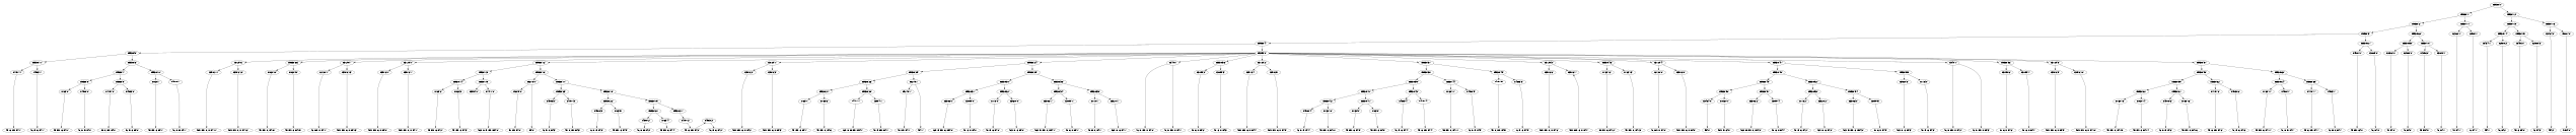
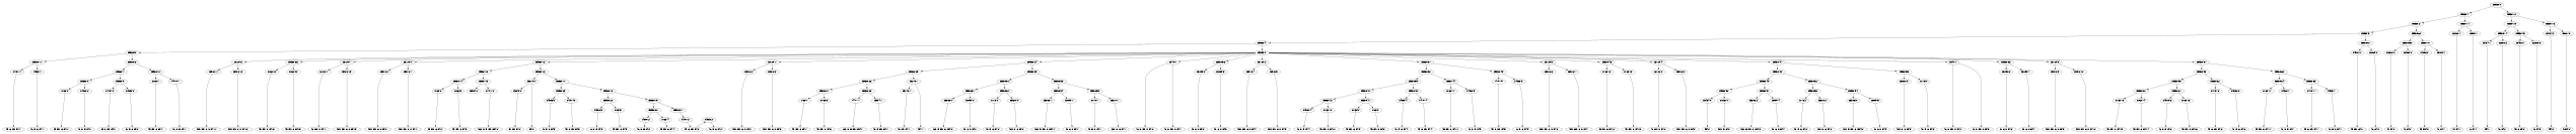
  digraph {
    "L5538(0)"
    "L5538(1)"
    "L5538(72)"
    "L5538(2)"
    "L5538(71)"
    "L5538(73)"
    "L5538(76)"
    "L5538(3)"
    "L5538(68)"
    "L-2302(1)"
    "L2588(1)"
    "L5538(74)"
    "L5538(75)"
    "L3464(2)"
    "L5007(0)"
    "L5538(4)"
    "L5538(67)"
    "L5538(69)"
    "L5538(70)"
    "L3464(1)"
    "L2588(2)"
    "L3496(0)"
    "L2588(3)"
    "L5538(5)"
    "L5353(0)"
    "L4581(0)"
    "L3009(0)"
    "L-2302(0)"
    "L2588(0)"
    "L4296(0)"
    "L3009(1)"
    "L5538(6)"
    "L5538(11)"
    "L3729(0)"
    "L5538(12)"
    "L3729(1)"
    "L5538(24)"
    "L340(0)"
    "L5538(36)"
    "L3729(2)"
    "L5538(37)"
    "L3729(3)"
    "L5538(46)"
    "L3729(4)"
    "L5538(47)"
    "L340(1)"
    "L5538(56)"
    "L3729(5)"
    "L5538(57)"
    "L3729(6)"
    "L5538(66)"
    "L3729(7)"
    "L5538(7)"
    "L5538(10)"
    "L4197(1)"
    "L4583(1)"
    "L3576(0)"
    "L3576(1)"
    "L5538(13)"
    "L5538(16)"
    "L3576(2)"
    "L3576(3)"
    "L5538(25)"
    "L5538(29)"
    "L3099(2)"
    "L3099(3)"
    "L3576(4)"
    "L3576(5)"
    "L5538(38)"
    "L5538(45)"
    "L3576(6)"
    "L3576(7)"
    "L763(12)"
    "L763(13)"
    "L2720(0)"
    "L3576(8)"
    "L5538(48)"
    "L5538(55)"
    "L3099(6)"
    "L3099(7)"
    "L3576(9)"
    "L3576(10)"
    "L5538(58)"
    "L5538(63)"
    "L3576(11)"
    "L3576(12)"
    "L763(18)"
    "L763(19)"
    "L2720(1)"
    "L3576(13)"
    "L5538(8)"
    "L5538(9)"
    "L763(1)"
    "L4508(1)"
    "L5538(14)"
    "L5538(15)"
    "L5275(0)"
    "L5538(17)"
    "L5538(26)"
    "L5275(1)"
    "L5538(30)"
    "L5538(33)"
    "L5538(39)"
    "L5538(44)"
    "L4197(5)"
    "L4583(5)"
    "L5538(49)"
    "L5538(52)"
    "L3520(3)"
    "L113(3)"
    "L5538(59)"
    "L5538(62)"
    "L5538(64)"
    "L5538(65)"
    "L763(0)"
    "L4508(0)"
    "L4197(0)"
    "L4583(0)"
    "L763(2)"
    "L763(3)"
    "L3994(0)"
    "L4471(0)"
    "L5248(0)"
    "L5538(18)"
    "L5538(23)"
    "L5538(27)"
    "L5538(28)"
    "L5248(1)"
    "L5538(31)"
    "L5538(32)"
    "L5538(34)"
    "L5538(35)"
    "L5538(40)"
    "L5538(43)"
    "L763(11)"
    "L4508(5)"
    "L5538(50)"
    "L5538(51)"
    "L5538(53)"
    "L5538(54)"
    "L5538(60)"
    "L5538(61)"
    "L4197(6)"
    "L4583(6)"
    "L763(17)"
    "L4508(7)"
    "L4197(7)"
    "L4583(7)"
    "L5538(19)"
    "L5538(22)"
    "L4197(3)"
    "L4583(3)"
    "L763(6)"
    "L763(7)"
    "L3994(1)"
    "L4471(1)"
    "L3099(0)"
    "L3386(0)"
    "L3520(0)"
    "L113(0)"
    "L3099(1)"
    "L3386(1)"
    "L3520(1)"
    "L113(1)"
    "L5538(41)"
    "L5538(42)"
    "L4197(4)"
    "L4583(4)"
    "L1832(0)"
    "L3464(0)"
    "L3099(4)"
    "L3386(2)"
    "L3520(2)"
    "L113(2)"
    "L3099(5)"
    "L3386(3)"
    "L763(14)"
    "L763(15)"
    "L763(16)"
    "L4508(6)"
    "L5538(20)"
    "L5538(21)"
    "L763(5)"
    "L4508(3)"
    "L763(8)"
    "L763(9)"
    "L763(10)"
    "L4508(4)"
    "L763(4)"
    "L4508(2)"
    "L4197(2)"
    "L4583(2)"
    "[E  Fis  G  B](0)"
    "[C  D  E  A](0)"
    "[E  G  Ais  B](0)"
    "[C  E  G  B](0)"
    "[E  Fis  G  B](1)"
    "[C  D  E  A](1)"
    "[E  G  Ais  B](1)"
    "[C  E  G  B](1)"
    "[Dis  Fis  G  A  B](0)"
    "[Dis  Fis  G  A  B](1)"
    "[E  Fis  G  B](2)"
    "[E  Fis  G  B](3)"
    "[Cis  D  E  Fis  Ais](0)"
    "[D  Ais  B](0)"
    "[B](0)"
    "[E  Fis  G  B](4)"
    "[C  D  E  A](2)"
    "[E  G  Ais  B](2)"
    "[C  E  G  B](2)"
    "[E  Fis  G  B](5)"
    "[C  D  E  A](3)"
    "[E  G  Ais  B](3)"
    "[C  E  G  B](3)"
    "[Dis  Fis  G  A  B](2)"
    "[Dis  Fis  G  A  B](3)"
    "[E  Fis  G  B](6)"
    "[E  Fis  G  B](7)"
    "[D  E  Fis  B](1)"
    "[Cis  D  E  Fis  Ais](1)"
    "[D  Ais  B](1)"
    "[B](1)"
    "[D  G  A  B](0)"
    "[Cis  E  Fis  G  Ais](0)"
    "[Cis  D  G  B](0)"
    "[D  E  G  B](0)"
    "[D  G  A  B](1)"
    "[Cis  E  Fis  G  Ais](1)"
    "[Cis  D  G  B](1)"
    "[D  E  G  B](1)"
    "[C  D  Fis  A  B](0)"
    "[C  D  Fis  A  B](1)"
    "[D  G  A  B](2)"
    "[D  G  A  B](3)"
    "[Dis  Fis  G  A  B](4)"
    "[Dis  Fis  G  A  B](5)"
    "[E  Fis  G  B](8)"
    "[E  Fis  G  B](9)"
    "[E  Fis  G  B](10)"
    "[C  D  E  A](4)"
    "[E  G  Ais  B](4)"
    "[C  E  G  B](4)"
    "[E  Fis  G  B](11)"
    "[C  D  E  A](5)"
    "[E  G  Ais  B](5)"
    "[C  E  G  B](5)"
    "[Dis  Fis  G  A  B](6)"
    "[Dis  Fis  G  A  B](7)"
    "[E  Fis  G  B](12)"
    "[E  Fis  G  B](13)"
    "[C  Dis  A  B](0)"
    "[Dis  Fis  G  A  B](8)"
    "[Dis  E  G](0)"
    "[E](0)"
    "[D  G  A  B](4)"
    "[Cis  E  Fis  G  Ais](2)"
    "[Cis  D  G  B](2)"
    "[D  E  G  B](2)"
    "[D  G  A  B](5)"
    "[Cis  E  Fis  G  Ais](3)"
    "[Cis  D  G  B](3)"
    "[D  E  G  B](3)"
    "[C  D  Fis  A  B](2)"
    "[C  D  Fis  A  B](3)"
    "[D  G  A  B](6)"
    "[D  G  A  B](7)"
    "[Dis  Fis  G  A  B](9)"
    "[Dis  Fis  G  A  B](10)"
    "[E  Fis  G  B](14)"
    "[E  Fis  G  B](15)"
    "[E  Fis  G  B](16)"
    "[C  D  E  A](6)"
    "[E  G  Ais  B](6)"
    "[C  E  G  B](6)"
    "[E  Fis  G  B](17)"
    "[C  D  E  A](7)"
    "[E  G  Ais  B](7)"
    "[C  E  G  B](7)"
    "[Dis  Fis  G  A  B](11)"
    "[Dis  Fis  G  A  B](12)"
    "[E  Fis  G  B](18)"
    "[E  Fis  G  B](19)"
    "[C  Dis  A  B](1)"
    "[Dis  Fis  G  A  B](13)"
    "[E  Fis  G](0)"
    "[C  D](0)"
    "[A  B](0)"
    "[C  B](0)"
    "[E  Fis](0)"
    "[C  D](1)"
    "[A  B](1)"
    "[C  B](1)"
    "[E](1)"
    "[C  B](2)"
    "[E  G  B](0)"
    "[C  B](3)"
    "[E](2)"
    "[rest](0)"
    subgraph sub_1 {
      rank=min
      "L5538(0)"
    }
    subgraph sub_2 {
      rank=same
      "L5538(1)"
      "L5538(72)"
    }
    subgraph sub_3 {
      rank=same
      "L5538(2)"
      "L5538(71)"
      "L5538(73)"
      "L5538(76)"
    }
    subgraph sub_4 {
      rank=same
      "L5538(3)"
      "L5538(68)"
      "L-2302(1)"
      "L2588(1)"
      "L5538(74)"
      "L5538(75)"
      "L3464(2)"
      "L5007(0)"
    }
    subgraph sub_5 {
      rank=same
      "L5538(4)"
      "L5538(67)"
      "L5538(69)"
      "L5538(70)"
      "L3464(1)"
      "L2588(2)"
      "L3496(0)"
      "L2588(3)"
    }
    subgraph sub_6 {
      rank=same
      "L5538(5)"
      "L5353(0)"
      "L4581(0)"
      "L3009(0)"
      "L-2302(0)"
      "L2588(0)"
      "L4296(0)"
      "L3009(1)"
    }
    subgraph sub_7 {
      rank=same
      "L5538(6)"
      "L5538(11)"
      "L3729(0)"
      "L5538(12)"
      "L3729(1)"
      "L5538(24)"
      "L340(0)"
      "L5538(36)"
      "L3729(2)"
      "L5538(37)"
      "L3729(3)"
      "L5538(46)"
      "L3729(4)"
      "L5538(47)"
      "L340(1)"
      "L5538(56)"
      "L3729(5)"
      "L5538(57)"
      "L3729(6)"
      "L5538(66)"
      "L3729(7)"
    }
    subgraph sub_8 {
      rank=same
      "L5538(7)"
      "L5538(10)"
      "L4197(1)"
      "L4583(1)"
      "L3576(0)"
      "L3576(1)"
      "L5538(13)"
      "L5538(16)"
      "L3576(2)"
      "L3576(3)"
      "L5538(25)"
      "L5538(29)"
      "L3099(2)"
      "L3099(3)"
      "L3576(4)"
      "L3576(5)"
      "L5538(38)"
      "L5538(45)"
      "L3576(6)"
      "L3576(7)"
      "L763(12)"
      "L763(13)"
      "L2720(0)"
      "L3576(8)"
      "L5538(48)"
      "L5538(55)"
      "L3099(6)"
      "L3099(7)"
      "L3576(9)"
      "L3576(10)"
      "L5538(58)"
      "L5538(63)"
      "L3576(11)"
      "L3576(12)"
      "L763(18)"
      "L763(19)"
      "L2720(1)"
      "L3576(13)"
    }
    subgraph sub_9 {
      rank=same
      "L5538(8)"
      "L5538(9)"
      "L763(1)"
      "L4508(1)"
      "L5538(14)"
      "L5538(15)"
      "L5275(0)"
      "L5538(17)"
      "L5538(26)"
      "L5275(1)"
      "L5538(30)"
      "L5538(33)"
      "L5538(39)"
      "L5538(44)"
      "L4197(5)"
      "L4583(5)"
      "L5538(49)"
      "L5538(52)"
      "L3520(3)"
      "L113(3)"
      "L5538(59)"
      "L5538(62)"
      "L5538(64)"
      "L5538(65)"
    }
    subgraph sub_10 {
      rank=same
      "L763(0)"
      "L4508(0)"
      "L4197(0)"
      "L4583(0)"
      "L763(2)"
      "L763(3)"
      "L3994(0)"
      "L4471(0)"
      "L5248(0)"
      "L5538(18)"
      "L5538(23)"
      "L5538(27)"
      "L5538(28)"
      "L5248(1)"
      "L5538(31)"
      "L5538(32)"
      "L5538(34)"
      "L5538(35)"
      "L5538(40)"
      "L5538(43)"
      "L763(11)"
      "L4508(5)"
      "L5538(50)"
      "L5538(51)"
      "L5538(53)"
      "L5538(54)"
      "L5538(60)"
      "L5538(61)"
      "L4197(6)"
      "L4583(6)"
      "L763(17)"
      "L4508(7)"
      "L4197(7)"
      "L4583(7)"
    }
    subgraph sub_11 {
      rank=same
      "L5538(19)"
      "L5538(22)"
      "L4197(3)"
      "L4583(3)"
      "L763(6)"
      "L763(7)"
      "L3994(1)"
      "L4471(1)"
      "L3099(0)"
      "L3386(0)"
      "L3520(0)"
      "L113(0)"
      "L3099(1)"
      "L3386(1)"
      "L3520(1)"
      "L113(1)"
      "L5538(41)"
      "L5538(42)"
      "L4197(4)"
      "L4583(4)"
      "L1832(0)"
      "L3464(0)"
      "L3099(4)"
      "L3386(2)"
      "L3520(2)"
      "L113(2)"
      "L3099(5)"
      "L3386(3)"
      "L763(14)"
      "L763(15)"
      "L763(16)"
      "L4508(6)"
    }
    subgraph sub_12 {
      rank=same
      "L5538(20)"
      "L5538(21)"
      "L763(5)"
      "L4508(3)"
      "L763(8)"
      "L763(9)"
      "L763(10)"
      "L4508(4)"
    }
    subgraph sub_13 {
      rank=same
      "L763(4)"
      "L4508(2)"
      "L4197(2)"
      "L4583(2)"
    }
    subgraph sub_14 {
      rank=max
      "[E  Fis  G  B](0)"
      "[C  D  E  A](0)"
      "[E  G  Ais  B](0)"
      "[C  E  G  B](0)"
      "[E  Fis  G  B](1)"
      "[C  D  E  A](1)"
      "[E  G  Ais  B](1)"
      "[C  E  G  B](1)"
      "[Dis  Fis  G  A  B](0)"
      "[Dis  Fis  G  A  B](1)"
      "[E  Fis  G  B](2)"
      "[E  Fis  G  B](3)"
      "[Cis  D  E  Fis  Ais](0)"
      "[D  Ais  B](0)"
      "[B](0)"
      "[E  Fis  G  B](4)"
      "[C  D  E  A](2)"
      "[E  G  Ais  B](2)"
      "[C  E  G  B](2)"
      "[E  Fis  G  B](5)"
      "[C  D  E  A](3)"
      "[E  G  Ais  B](3)"
      "[C  E  G  B](3)"
      "[Dis  Fis  G  A  B](2)"
      "[Dis  Fis  G  A  B](3)"
      "[E  Fis  G  B](6)"
      "[E  Fis  G  B](7)"
      "[D  E  Fis  B](1)"
      "[Cis  D  E  Fis  Ais](1)"
      "[D  Ais  B](1)"
      "[B](1)"
      "[D  G  A  B](0)"
      "[Cis  E  Fis  G  Ais](0)"
      "[Cis  D  G  B](0)"
      "[D  E  G  B](0)"
      "[D  G  A  B](1)"
      "[Cis  E  Fis  G  Ais](1)"
      "[Cis  D  G  B](1)"
      "[D  E  G  B](1)"
      "[C  D  Fis  A  B](0)"
      "[C  D  Fis  A  B](1)"
      "[D  G  A  B](2)"
      "[D  G  A  B](3)"
      "[Dis  Fis  G  A  B](4)"
      "[Dis  Fis  G  A  B](5)"
      "[E  Fis  G  B](8)"
      "[E  Fis  G  B](9)"
      "[E  Fis  G  B](10)"
      "[C  D  E  A](4)"
      "[E  G  Ais  B](4)"
      "[C  E  G  B](4)"
      "[E  Fis  G  B](11)"
      "[C  D  E  A](5)"
      "[E  G  Ais  B](5)"
      "[C  E  G  B](5)"
      "[Dis  Fis  G  A  B](6)"
      "[Dis  Fis  G  A  B](7)"
      "[E  Fis  G  B](12)"
      "[E  Fis  G  B](13)"
      "[C  Dis  A  B](0)"
      "[Dis  Fis  G  A  B](8)"
      "[Dis  E  G](0)"
      "[E](0)"
      "[D  G  A  B](4)"
      "[Cis  E  Fis  G  Ais](2)"
      "[Cis  D  G  B](2)"
      "[D  E  G  B](2)"
      "[D  G  A  B](5)"
      "[Cis  E  Fis  G  Ais](3)"
      "[Cis  D  G  B](3)"
      "[D  E  G  B](3)"
      "[C  D  Fis  A  B](2)"
      "[C  D  Fis  A  B](3)"
      "[D  G  A  B](6)"
      "[D  G  A  B](7)"
      "[Dis  Fis  G  A  B](9)"
      "[Dis  Fis  G  A  B](10)"
      "[E  Fis  G  B](14)"
      "[E  Fis  G  B](15)"
      "[E  Fis  G  B](16)"
      "[C  D  E  A](6)"
      "[E  G  Ais  B](6)"
      "[C  E  G  B](6)"
      "[E  Fis  G  B](17)"
      "[C  D  E  A](7)"
      "[E  G  Ais  B](7)"
      "[C  E  G  B](7)"
      "[Dis  Fis  G  A  B](11)"
      "[Dis  Fis  G  A  B](12)"
      "[E  Fis  G  B](18)"
      "[E  Fis  G  B](19)"
      "[C  Dis  A  B](1)"
      "[Dis  Fis  G  A  B](13)"
      "[E  Fis  G](0)"
      "[C  D](0)"
      "[A  B](0)"
      "[C  B](0)"
      "[E  Fis](0)"
      "[C  D](1)"
      "[A  B](1)"
      "[C  B](1)"
      "[E](1)"
      "[C  B](2)"
      "[E  G  B](0)"
      "[C  B](3)"
      "[E](2)"
      "[rest](0)"
    }
    "L5538(0)" -> "L5538(1)"
    "L5538(0)" -> "L5538(72)"
    "L5538(1)" -> "L5538(2)"
    "L5538(1)" -> "L5538(71)"
    "L5538(72)" -> "L5538(73)"
    "L5538(72)" -> "L5538(76)"
    "L5538(2)" -> "L5538(3)"
    "L5538(2)" -> "L5538(68)"
    "L5538(71)" -> "L-2302(1)"
    "L5538(71)" -> "L2588(1)"
    "L5538(73)" -> "L5538(74)"
    "L5538(73)" -> "L5538(75)"
    "L5538(76)" -> "L3464(2)"
    "L5538(76)" -> "L5007(0)"
    "L5538(3)" -> "L5538(4)"
    "L5538(3)" -> "L5538(67)"
    "L5538(68)" -> "L5538(69)"
    "L5538(68)" -> "L5538(70)"
    "L-2302(1)" -> "[A  B](1)"
    "L2588(1)" -> "[C  B](1)"
    "L5538(74)" -> "L3464(1)"
    "L5538(74)" -> "L2588(2)"
    "L5538(75)" -> "L3496(0)"
    "L5538(75)" -> "L2588(3)"
    "L3464(2)" -> "[E](2)"
    "L5007(0)" -> "[rest](0)"
    "L5538(4)" -> "L5538(5)"
    "L5538(4)" -> "L5353(0)"
    "L5538(67)" -> "L4581(0)"
    "L5538(67)" -> "L3009(0)"
    "L5538(69)" -> "L-2302(0)"
    "L5538(69)" -> "L2588(0)"
    "L5538(70)" -> "L4296(0)"
    "L5538(70)" -> "L3009(1)"
    "L3464(1)" -> "[E](1)"
    "L2588(2)" -> "[C  B](2)"
    "L3496(0)" -> "[E  G  B](0)"
    "L2588(3)" -> "[C  B](3)"
    "L5538(5)" -> "L5538(6)"
    "L5538(5)" -> "L5538(11)"
    "L5353(0)" -> "L3729(0)"
    "L5353(0)" -> "L5538(12)"
    "L5353(0)" -> "L3729(1)"
    "L5353(0)" -> "L5538(24)"
    "L5353(0)" -> "L340(0)"
    "L5353(0)" -> "L5538(36)"
    "L5353(0)" -> "L3729(2)"
    "L5353(0)" -> "L5538(37)"
    "L5353(0)" -> "L3729(3)"
    "L5353(0)" -> "L5538(46)"
    "L5353(0)" -> "L3729(4)"
    "L5353(0)" -> "L5538(47)"
    "L5353(0)" -> "L340(1)"
    "L5353(0)" -> "L5538(56)"
    "L5353(0)" -> "L3729(5)"
    "L5353(0)" -> "L5538(57)"
    "L5353(0)" -> "L3729(6)"
    "L5353(0)" -> "L5538(66)"
    "L5353(0)" -> "L3729(7)"
    "L4581(0)" -> "[E  Fis  G](0)"
    "L3009(0)" -> "[C  D](0)"
    "L-2302(0)" -> "[A  B](0)"
    "L2588(0)" -> "[C  B](0)"
    "L4296(0)" -> "[E  Fis](0)"
    "L3009(1)" -> "[C  D](1)"
    "L5538(6)" -> "L5538(7)"
    "L5538(6)" -> "L5538(10)"
    "L5538(11)" -> "L4197(1)"
    "L5538(11)" -> "L4583(1)"
    "L3729(0)" -> "L3576(0)"
    "L3729(0)" -> "L3576(1)"
    "L5538(12)" -> "L5538(13)"
    "L5538(12)" -> "L5538(16)"
    "L3729(1)" -> "L3576(2)"
    "L3729(1)" -> "L3576(3)"
    "L5538(24)" -> "L5538(25)"
    "L5538(24)" -> "L5538(29)"
    "L340(0)" -> "[C  D  Fis  A  B](0)"
    "L340(0)" -> "[C  D  Fis  A  B](1)"
    "L5538(36)" -> "L3099(2)"
    "L5538(36)" -> "L3099(3)"
    "L3729(2)" -> "L3576(4)"
    "L3729(2)" -> "L3576(5)"
    "L5538(37)" -> "L5538(38)"
    "L5538(37)" -> "L5538(45)"
    "L3729(3)" -> "L3576(6)"
    "L3729(3)" -> "L3576(7)"
    "L5538(46)" -> "L763(12)"
    "L5538(46)" -> "L763(13)"
    "L3729(4)" -> "L2720(0)"
    "L3729(4)" -> "L3576(8)"
    "L5538(47)" -> "L5538(48)"
    "L5538(47)" -> "L5538(55)"
    "L340(1)" -> "[C  D  Fis  A  B](2)"
    "L340(1)" -> "[C  D  Fis  A  B](3)"
    "L5538(56)" -> "L3099(6)"
    "L5538(56)" -> "L3099(7)"
    "L3729(5)" -> "L3576(9)"
    "L3729(5)" -> "L3576(10)"
    "L5538(57)" -> "L5538(58)"
    "L5538(57)" -> "L5538(63)"
    "L3729(6)" -> "L3576(11)"
    "L3729(6)" -> "L3576(12)"
    "L5538(66)" -> "L763(18)"
    "L5538(66)" -> "L763(19)"
    "L3729(7)" -> "L2720(1)"
    "L3729(7)" -> "L3576(13)"
    "L5538(7)" -> "L5538(8)"
    "L5538(7)" -> "L5538(9)"
    "L5538(10)" -> "L763(1)"
    "L5538(10)" -> "L4508(1)"
    "L4197(1)" -> "[E  G  Ais  B](1)"
    "L4583(1)" -> "[C  E  G  B](1)"
    "L3576(0)" -> "[Dis  Fis  G  A  B](0)"
    "L3576(1)" -> "[Dis  Fis  G  A  B](1)"
    "L5538(13)" -> "L5538(14)"
    "L5538(13)" -> "L5538(15)"
    "L5538(16)" -> "L5275(0)"
    "L5538(16)" -> "L5538(17)"
    "L3576(2)" -> "[Dis  Fis  G  A  B](2)"
    "L3576(3)" -> "[Dis  Fis  G  A  B](3)"
    "L5538(25)" -> "L5538(26)"
    "L5538(25)" -> "L5275(1)"
    "L5538(29)" -> "L5538(30)"
    "L5538(29)" -> "L5538(33)"
    "L3099(2)" -> "[D  G  A  B](2)"
    "L3099(3)" -> "[D  G  A  B](3)"
    "L3576(4)" -> "[Dis  Fis  G  A  B](4)"
    "L3576(5)" -> "[Dis  Fis  G  A  B](5)"
    "L5538(38)" -> "L5538(39)"
    "L5538(38)" -> "L5538(44)"
    "L5538(45)" -> "L4197(5)"
    "L5538(45)" -> "L4583(5)"
    "L3576(6)" -> "[Dis  Fis  G  A  B](6)"
-   "[Dis  Fis  G  A  B](7)" -> "L3576(7)"
+   "L3576(7)" -> "[Dis  Fis  G  A  B](7)"
    "L763(12)" -> "[E  Fis  G  B](12)"
    "L763(13)" -> "[E  Fis  G  B](13)"
    "L2720(0)" -> "[C  Dis  A  B](0)"
    "L3576(8)" -> "[Dis  Fis  G  A  B](8)"
    "L5538(48)" -> "L5538(49)"
    "L5538(48)" -> "L5538(52)"
    "L5538(55)" -> "L3520(3)"
    "L5538(55)" -> "L113(3)"
    "L3099(6)" -> "[D  G  A  B](6)"
    "L3099(7)" -> "[D  G  A  B](7)"
    "L3576(9)" -> "[Dis  Fis  G  A  B](9)"
    "L3576(10)" -> "[Dis  Fis  G  A  B](10)"
    "L5538(58)" -> "L5538(59)"
    "L5538(58)" -> "L5538(62)"
    "L5538(63)" -> "L5538(64)"
    "L5538(63)" -> "L5538(65)"
    "L3576(11)" -> "[Dis  Fis  G  A  B](11)"
    "L3576(12)" -> "[Dis  Fis  G  A  B](12)"
    "L763(18)" -> "[E  Fis  G  B](18)"
    "L763(19)" -> "[E  Fis  G  B](19)"
    "L2720(1)" -> "[C  Dis  A  B](1)"
    "L3576(13)" -> "[Dis  Fis  G  A  B](13)"
    "L5538(8)" -> "L763(0)"
    "L5538(8)" -> "L4508(0)"
    "L5538(9)" -> "L4197(0)"
    "L5538(9)" -> "L4583(0)"
    "L763(1)" -> "[E  Fis  G  B](1)"
    "L4508(1)" -> "[C  D  E  A](1)"
    "L5538(14)" -> "L763(2)"
    "L5538(14)" -> "L763(3)"
    "L5538(15)" -> "L3994(0)"
    "L5538(15)" -> "L4471(0)"
    "L5275(0)" -> "L5248(0)"
    "L5275(0)" -> "[B](0)"
    "L5538(17)" -> "L5538(18)"
    "L5538(17)" -> "L5538(23)"
    "L5538(26)" -> "L5538(27)"
    "L5538(26)" -> "L5538(28)"
    "L5275(1)" -> "L5248(1)"
    "L5275(1)" -> "[B](1)"
    "L5538(30)" -> "L5538(31)"
    "L5538(30)" -> "L5538(32)"
    "L5538(33)" -> "L5538(34)"
    "L5538(33)" -> "L5538(35)"
    "L5538(39)" -> "L5538(40)"
    "L5538(39)" -> "L5538(43)"
    "L5538(44)" -> "L763(11)"
    "L5538(44)" -> "L4508(5)"
    "L4197(5)" -> "[E  G  Ais  B](5)"
    "L4583(5)" -> "[C  E  G  B](5)"
    "L5538(49)" -> "L5538(50)"
    "L5538(49)" -> "L5538(51)"
    "L5538(52)" -> "L5538(53)"
    "L5538(52)" -> "L5538(54)"
    "L3520(3)" -> "[Cis  D  G  B](3)"
    "L113(3)" -> "[D  E  G  B](3)"
    "L5538(59)" -> "L5538(60)"
    "L5538(59)" -> "L5538(61)"
    "L5538(62)" -> "L4197(6)"
    "L5538(62)" -> "L4583(6)"
    "L5538(64)" -> "L763(17)"
    "L5538(64)" -> "L4508(7)"
    "L5538(65)" -> "L4197(7)"
    "L5538(65)" -> "L4583(7)"
    "L763(0)" -> "[E  Fis  G  B](0)"
    "L4508(0)" -> "[C  D  E  A](0)"
    "L4197(0)" -> "[E  G  Ais  B](0)"
    "L4583(0)" -> "[C  E  G  B](0)"
    "L763(2)" -> "[E  Fis  G  B](2)"
    "L763(3)" -> "[E  Fis  G  B](3)"
    "L4471(0)" -> "[Cis  D  E  Fis  Ais](0)"
    "L5248(0)" -> "[D  Ais  B](0)"
    "L5538(18)" -> "L5538(19)"
    "L5538(18)" -> "L5538(22)"
    "L5538(23)" -> "L4197(3)"
    "L5538(23)" -> "L4583(3)"
    "L5538(27)" -> "L763(6)"
    "L5538(27)" -> "L763(7)"
    "L5538(28)" -> "L3994(1)"
    "L5538(28)" -> "L4471(1)"
    "L5248(1)" -> "[D  Ais  B](1)"
    "L5538(31)" -> "L3099(0)"
    "L5538(31)" -> "L3386(0)"
    "L5538(32)" -> "L3520(0)"
    "L5538(32)" -> "L113(0)"
    "L5538(34)" -> "L3099(1)"
    "L5538(34)" -> "L3386(1)"
    "L5538(35)" -> "L3520(1)"
    "L5538(35)" -> "L113(1)"
    "L5538(40)" -> "L5538(41)"
    "L5538(40)" -> "L5538(42)"
    "L5538(43)" -> "L4197(4)"
    "L5538(43)" -> "L4583(4)"
    "L763(11)" -> "[E  Fis  G  B](11)"
    "L4508(5)" -> "[C  D  E  A](5)"
    "L5538(50)" -> "L1832(0)"
    "L5538(50)" -> "L3464(0)"
    "L5538(51)" -> "L3099(4)"
    "L5538(51)" -> "L3386(2)"
    "L5538(53)" -> "L3520(2)"
    "L5538(53)" -> "L113(2)"
    "L5538(54)" -> "L3099(5)"
    "L5538(54)" -> "L3386(3)"
    "L5538(60)" -> "L763(14)"
    "L5538(60)" -> "L763(15)"
    "L5538(61)" -> "L763(16)"
    "L5538(61)" -> "L4508(6)"
    "L4197(6)" -> "[E  G  Ais  B](6)"
    "L4583(6)" -> "[C  E  G  B](6)"
    "L763(17)" -> "[E  Fis  G  B](17)"
    "L4508(7)" -> "[C  D  E  A](7)"
    "L4197(7)" -> "[E  G  Ais  B](7)"
    "L4583(7)" -> "[C  E  G  B](7)"
    "L5538(19)" -> "L5538(20)"
    "L5538(19)" -> "L5538(21)"
    "L5538(22)" -> "L763(5)"
    "L5538(22)" -> "L4508(3)"
    "L4197(3)" -> "[E  G  Ais  B](3)"
    "L4583(3)" -> "[C  E  G  B](3)"
    "L763(6)" -> "[E  Fis  G  B](6)"
    "L763(7)" -> "[E  Fis  G  B](7)"
    "L3994(1)" -> "[D  E  Fis  B](1)"
    "L4471(1)" -> "[Cis  D  E  Fis  Ais](1)"
    "L3099(0)" -> "[D  G  A  B](0)"
    "L3386(0)" -> "[Cis  E  Fis  G  Ais](0)"
    "L3520(0)" -> "[Cis  D  G  B](0)"
    "L113(0)" -> "[D  E  G  B](0)"
    "L3099(1)" -> "[D  G  A  B](1)"
    "L3386(1)" -> "[Cis  E  Fis  G  Ais](1)"
    "L3520(1)" -> "[Cis  D  G  B](1)"
    "L113(1)" -> "[D  E  G  B](1)"
    "L5538(41)" -> "L763(8)"
    "L5538(41)" -> "L763(9)"
    "L5538(42)" -> "L763(10)"
    "L5538(42)" -> "L4508(4)"
    "L4197(4)" -> "[E  G  Ais  B](4)"
    "L4583(4)" -> "[C  E  G  B](4)"
    "L1832(0)" -> "[Dis  E  G](0)"
    "L3464(0)" -> "[E](0)"
    "L3099(4)" -> "[D  G  A  B](4)"
    "L3386(2)" -> "[Cis  E  Fis  G  Ais](2)"
    "L3520(2)" -> "[Cis  D  G  B](2)"
    "L113(2)" -> "[D  E  G  B](2)"
    "L3099(5)" -> "[D  G  A  B](5)"
    "L3386(3)" -> "[Cis  E  Fis  G  Ais](3)"
    "L763(14)" -> "[E  Fis  G  B](14)"
    "L763(15)" -> "[E  Fis  G  B](15)"
    "L763(16)" -> "[E  Fis  G  B](16)"
    "L4508(6)" -> "[C  D  E  A](6)"
    "L5538(20)" -> "L763(4)"
    "L5538(20)" -> "L4508(2)"
    "L5538(21)" -> "L4197(2)"
    "L763(5)" -> "[E  Fis  G  B](5)"
    "L4508(3)" -> "[C  D  E  A](3)"
    "L763(8)" -> "[E  Fis  G  B](8)"
    "L763(9)" -> "[E  Fis  G  B](9)"
    "L763(10)" -> "[E  Fis  G  B](10)"
    "L4508(4)" -> "[C  D  E  A](4)"
    "L763(4)" -> "[E  Fis  G  B](4)"
    "L4508(2)" -> "[C  D  E  A](2)"
    "L4197(2)" -> "[E  G  Ais  B](2)"
    "L4583(2)" -> "[C  E  G  B](2)"
    "[E  G  Ais  B](2)" -> "L4583(2)"
  }
